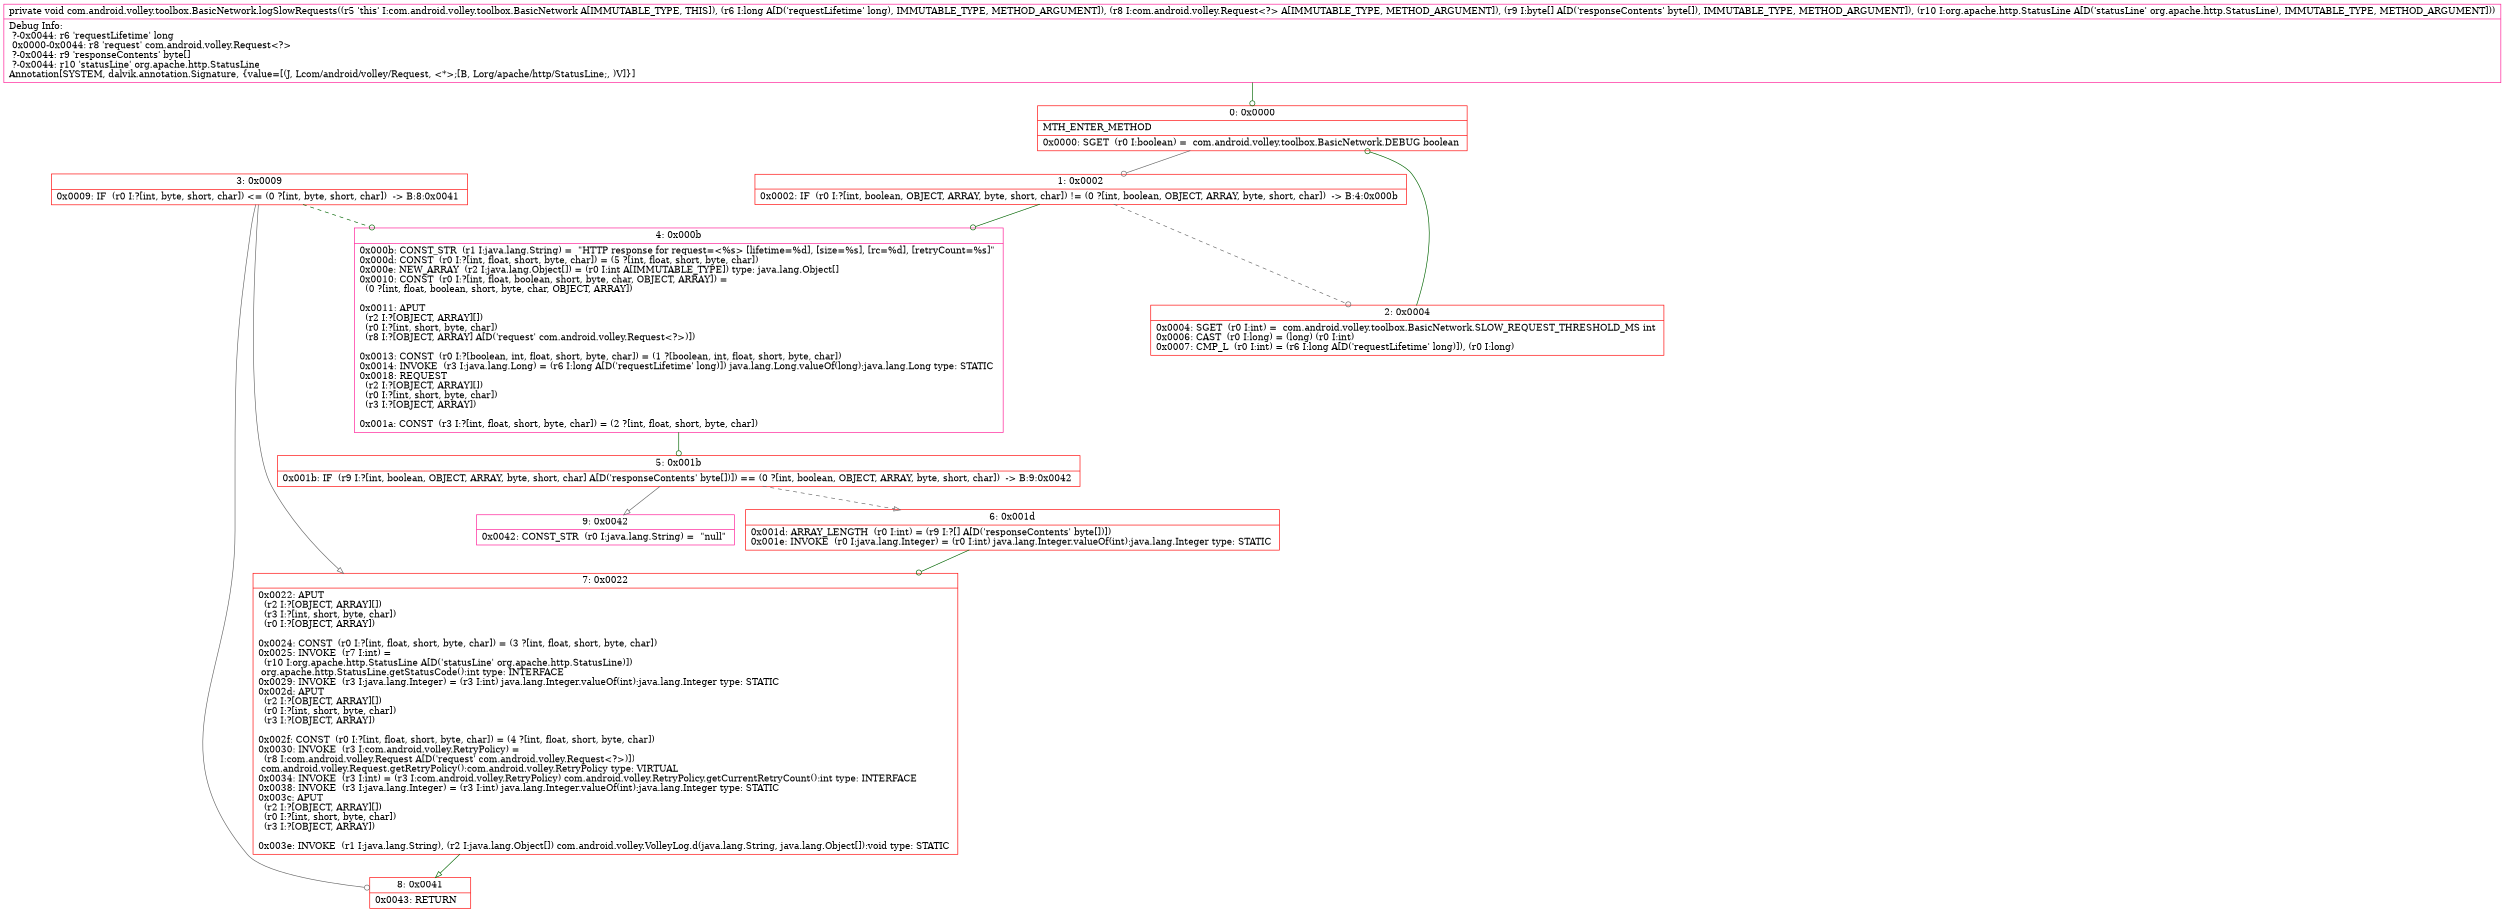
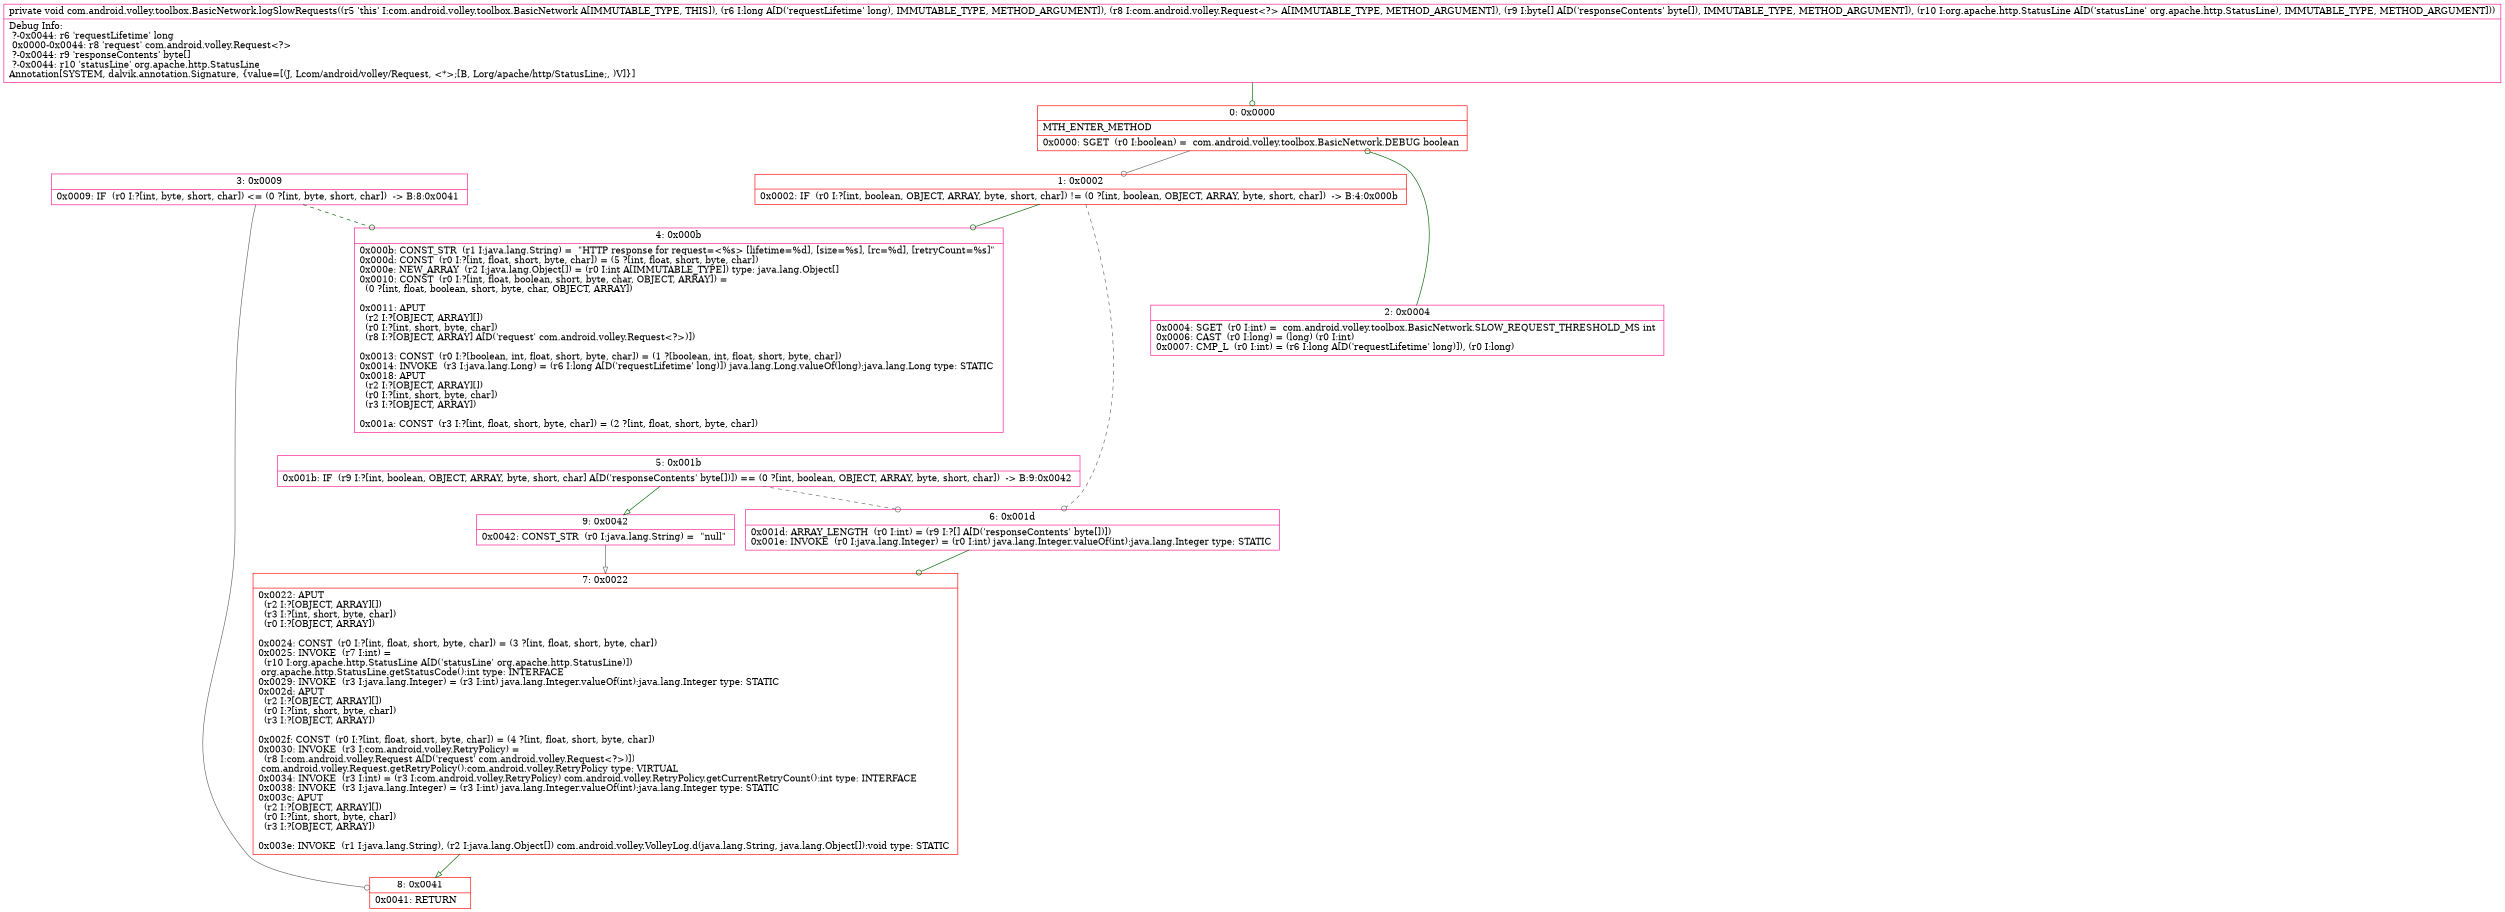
  digraph {
    node [color=red shape=record]
    edge [arrowhead=odot color=darkgreen]
    n1 [label="{0\:\ 0x0000|MTH_ENTER_METHOD\l|0x0000: SGET  (r0 I:boolean) =  com.android.volley.toolbox.BasicNetwork.DEBUG boolean \l}"]
    n2 [label="{1\:\ 0x0002|0x0002: IF  (r0 I:?[int, boolean, OBJECT, ARRAY, byte, short, char]) != (0 ?[int, boolean, OBJECT, ARRAY, byte, short, char])  \-\> B:4:0x000b \l}"]
-   n3 [label="{2\:\ 0x0004|0x0004: SGET  (r0 I:int) =  com.android.volley.toolbox.BasicNetwork.SLOW_REQUEST_THRESHOLD_MS int \l0x0006: CAST  (r0 I:long) = (long) (r0 I:int) \l0x0007: CMP_L  (r0 I:int) = (r6 I:long A[D('requestLifetime' long)]), (r0 I:long) \l}"]
-   n4 [color=deeppink label="{4\:\ 0x000b|0x000b: CONST_STR  (r1 I:java.lang.String) =  \"HTTP response for request=\<%s\> [lifetime=%d], [size=%s], [rc=%d], [retryCount=%s]\" \l0x000d: CONST  (r0 I:?[int, float, short, byte, char]) = (5 ?[int, float, short, byte, char]) \l0x000e: NEW_ARRAY  (r2 I:java.lang.Object[]) = (r0 I:int A[IMMUTABLE_TYPE]) type: java.lang.Object[] \l0x0010: CONST  (r0 I:?[int, float, boolean, short, byte, char, OBJECT, ARRAY]) = \l  (0 ?[int, float, boolean, short, byte, char, OBJECT, ARRAY])\l \l0x0011: APUT  \l  (r2 I:?[OBJECT, ARRAY][])\l  (r0 I:?[int, short, byte, char])\l  (r8 I:?[OBJECT, ARRAY] A[D('request' com.android.volley.Request\<?\>)])\l \l0x0013: CONST  (r0 I:?[boolean, int, float, short, byte, char]) = (1 ?[boolean, int, float, short, byte, char]) \l0x0014: INVOKE  (r3 I:java.lang.Long) = (r6 I:long A[D('requestLifetime' long)]) java.lang.Long.valueOf(long):java.lang.Long type: STATIC \l0x0018: REQUEST  \l  (r2 I:?[OBJECT, ARRAY][])\l  (r0 I:?[int, short, byte, char])\l  (r3 I:?[OBJECT, ARRAY])\l \l0x001a: CONST  (r3 I:?[int, float, short, byte, char]) = (2 ?[int, float, short, byte, char]) \l}"]
-   n5 [label="{5\:\ 0x001b|0x001b: IF  (r9 I:?[int, boolean, OBJECT, ARRAY, byte, short, char] A[D('responseContents' byte[])]) == (0 ?[int, boolean, OBJECT, ARRAY, byte, short, char])  \-\> B:9:0x0042 \l}"]
-   n6 [label="{3\:\ 0x0009|0x0009: IF  (r0 I:?[int, byte, short, char]) \<= (0 ?[int, byte, short, char])  \-\> B:8:0x0041 \l}"]
-   n7 [label="{8\:\ 0x0041|0x0043: RETURN   \l}"]
-   n8 [label="{6\:\ 0x001d|0x001d: ARRAY_LENGTH  (r0 I:int) = (r9 I:?[] A[D('responseContents' byte[])]) \l0x001e: INVOKE  (r0 I:java.lang.Integer) = (r0 I:int) java.lang.Integer.valueOf(int):java.lang.Integer type: STATIC \l}"]
+   n3 [color=deeppink label="{2\:\ 0x0004|0x0004: SGET  (r0 I:int) =  com.android.volley.toolbox.BasicNetwork.SLOW_REQUEST_THRESHOLD_MS int \l0x0006: CAST  (r0 I:long) = (long) (r0 I:int) \l0x0007: CMP_L  (r0 I:int) = (r6 I:long A[D('requestLifetime' long)]), (r0 I:long) \l}"]
+   n4 [color=deeppink label="{4\:\ 0x000b|0x000b: CONST_STR  (r1 I:java.lang.String) =  \"HTTP response for request=\<%s\> [lifetime=%d], [size=%s], [rc=%d], [retryCount=%s]\" \l0x000d: CONST  (r0 I:?[int, float, short, byte, char]) = (5 ?[int, float, short, byte, char]) \l0x000e: NEW_ARRAY  (r2 I:java.lang.Object[]) = (r0 I:int A[IMMUTABLE_TYPE]) type: java.lang.Object[] \l0x0010: CONST  (r0 I:?[int, float, boolean, short, byte, char, OBJECT, ARRAY]) = \l  (0 ?[int, float, boolean, short, byte, char, OBJECT, ARRAY])\l \l0x0011: APUT  \l  (r2 I:?[OBJECT, ARRAY][])\l  (r0 I:?[int, short, byte, char])\l  (r8 I:?[OBJECT, ARRAY] A[D('request' com.android.volley.Request\<?\>)])\l \l0x0013: CONST  (r0 I:?[boolean, int, float, short, byte, char]) = (1 ?[boolean, int, float, short, byte, char]) \l0x0014: INVOKE  (r3 I:java.lang.Long) = (r6 I:long A[D('requestLifetime' long)]) java.lang.Long.valueOf(long):java.lang.Long type: STATIC \l0x0018: APUT  \l  (r2 I:?[OBJECT, ARRAY][])\l  (r0 I:?[int, short, byte, char])\l  (r3 I:?[OBJECT, ARRAY])\l \l0x001a: CONST  (r3 I:?[int, float, short, byte, char]) = (2 ?[int, float, short, byte, char]) \l}"]
+   n5 [color=deeppink label="{5\:\ 0x001b|0x001b: IF  (r9 I:?[int, boolean, OBJECT, ARRAY, byte, short, char] A[D('responseContents' byte[])]) == (0 ?[int, boolean, OBJECT, ARRAY, byte, short, char])  \-\> B:9:0x0042 \l}"]
+   n6 [color=deeppink label="{3\:\ 0x0009|0x0009: IF  (r0 I:?[int, byte, short, char]) \<= (0 ?[int, byte, short, char])  \-\> B:8:0x0041 \l}"]
+   n7 [label="{8\:\ 0x0041|0x0041: RETURN   \l}"]
+   n8 [color=deeppink label="{6\:\ 0x001d|0x001d: ARRAY_LENGTH  (r0 I:int) = (r9 I:?[] A[D('responseContents' byte[])]) \l0x001e: INVOKE  (r0 I:java.lang.Integer) = (r0 I:int) java.lang.Integer.valueOf(int):java.lang.Integer type: STATIC \l}"]
    n9 [color=deeppink label="{9\:\ 0x0042|0x0042: CONST_STR  (r0 I:java.lang.String) =  \"null\" \l}"]
    n10 [label="{7\:\ 0x0022|0x0022: APUT  \l  (r2 I:?[OBJECT, ARRAY][])\l  (r3 I:?[int, short, byte, char])\l  (r0 I:?[OBJECT, ARRAY])\l \l0x0024: CONST  (r0 I:?[int, float, short, byte, char]) = (3 ?[int, float, short, byte, char]) \l0x0025: INVOKE  (r7 I:int) = \l  (r10 I:org.apache.http.StatusLine A[D('statusLine' org.apache.http.StatusLine)])\l org.apache.http.StatusLine.getStatusCode():int type: INTERFACE \l0x0029: INVOKE  (r3 I:java.lang.Integer) = (r3 I:int) java.lang.Integer.valueOf(int):java.lang.Integer type: STATIC \l0x002d: APUT  \l  (r2 I:?[OBJECT, ARRAY][])\l  (r0 I:?[int, short, byte, char])\l  (r3 I:?[OBJECT, ARRAY])\l \l0x002f: CONST  (r0 I:?[int, float, short, byte, char]) = (4 ?[int, float, short, byte, char]) \l0x0030: INVOKE  (r3 I:com.android.volley.RetryPolicy) = \l  (r8 I:com.android.volley.Request A[D('request' com.android.volley.Request\<?\>)])\l com.android.volley.Request.getRetryPolicy():com.android.volley.RetryPolicy type: VIRTUAL \l0x0034: INVOKE  (r3 I:int) = (r3 I:com.android.volley.RetryPolicy) com.android.volley.RetryPolicy.getCurrentRetryCount():int type: INTERFACE \l0x0038: INVOKE  (r3 I:java.lang.Integer) = (r3 I:int) java.lang.Integer.valueOf(int):java.lang.Integer type: STATIC \l0x003c: APUT  \l  (r2 I:?[OBJECT, ARRAY][])\l  (r0 I:?[int, short, byte, char])\l  (r3 I:?[OBJECT, ARRAY])\l \l0x003e: INVOKE  (r1 I:java.lang.String), (r2 I:java.lang.Object[]) com.android.volley.VolleyLog.d(java.lang.String, java.lang.Object[]):void type: STATIC \l}"]
    n11 [color=deeppink label="{private void com.android.volley.toolbox.BasicNetwork.logSlowRequests((r5 'this' I:com.android.volley.toolbox.BasicNetwork A[IMMUTABLE_TYPE, THIS]), (r6 I:long A[D('requestLifetime' long), IMMUTABLE_TYPE, METHOD_ARGUMENT]), (r8 I:com.android.volley.Request\<?\> A[IMMUTABLE_TYPE, METHOD_ARGUMENT]), (r9 I:byte[] A[D('responseContents' byte[]), IMMUTABLE_TYPE, METHOD_ARGUMENT]), (r10 I:org.apache.http.StatusLine A[D('statusLine' org.apache.http.StatusLine), IMMUTABLE_TYPE, METHOD_ARGUMENT]))  | Debug Info:\l  ?\-0x0044: r6 'requestLifetime' long\l  0x0000\-0x0044: r8 'request' com.android.volley.Request\<?\>\l  ?\-0x0044: r9 'responseContents' byte[]\l  ?\-0x0044: r10 'statusLine' org.apache.http.StatusLine\lAnnotation[SYSTEM, dalvik.annotation.Signature, \{value=[(J, Lcom\/android\/volley\/Request, \<*\>;[B, Lorg\/apache\/http\/StatusLine;, )V]\}]\l}"]
    n1 -> n2 [color=gray40]
-   n2 -> n3 [color=gray40 style=dashed]
+   n2 -> n8 [color=gray40 style=dashed]
    n2 -> n4
    n3 -> n1
-   n4 -> n5
-   n5 -> n8 [arrowhead=onormal color=gray40 style=dashed]
-   n5 -> n9 [arrowhead=onormal color=gray40]
+   n5 -> n8 [color=gray40 style=dashed]
+   n5 -> n9 [arrowhead=onormal]
    n6 -> n4 [style=dashed]
    n6 -> n7 [color=gray40]
    n8 -> n10
-   n6 -> n10 [arrowhead=onormal color=gray40]
+   n9 -> n10 [arrowhead=onormal color=gray40]
    n10 -> n7 [arrowhead=onormal]
    n11 -> n1
  }
